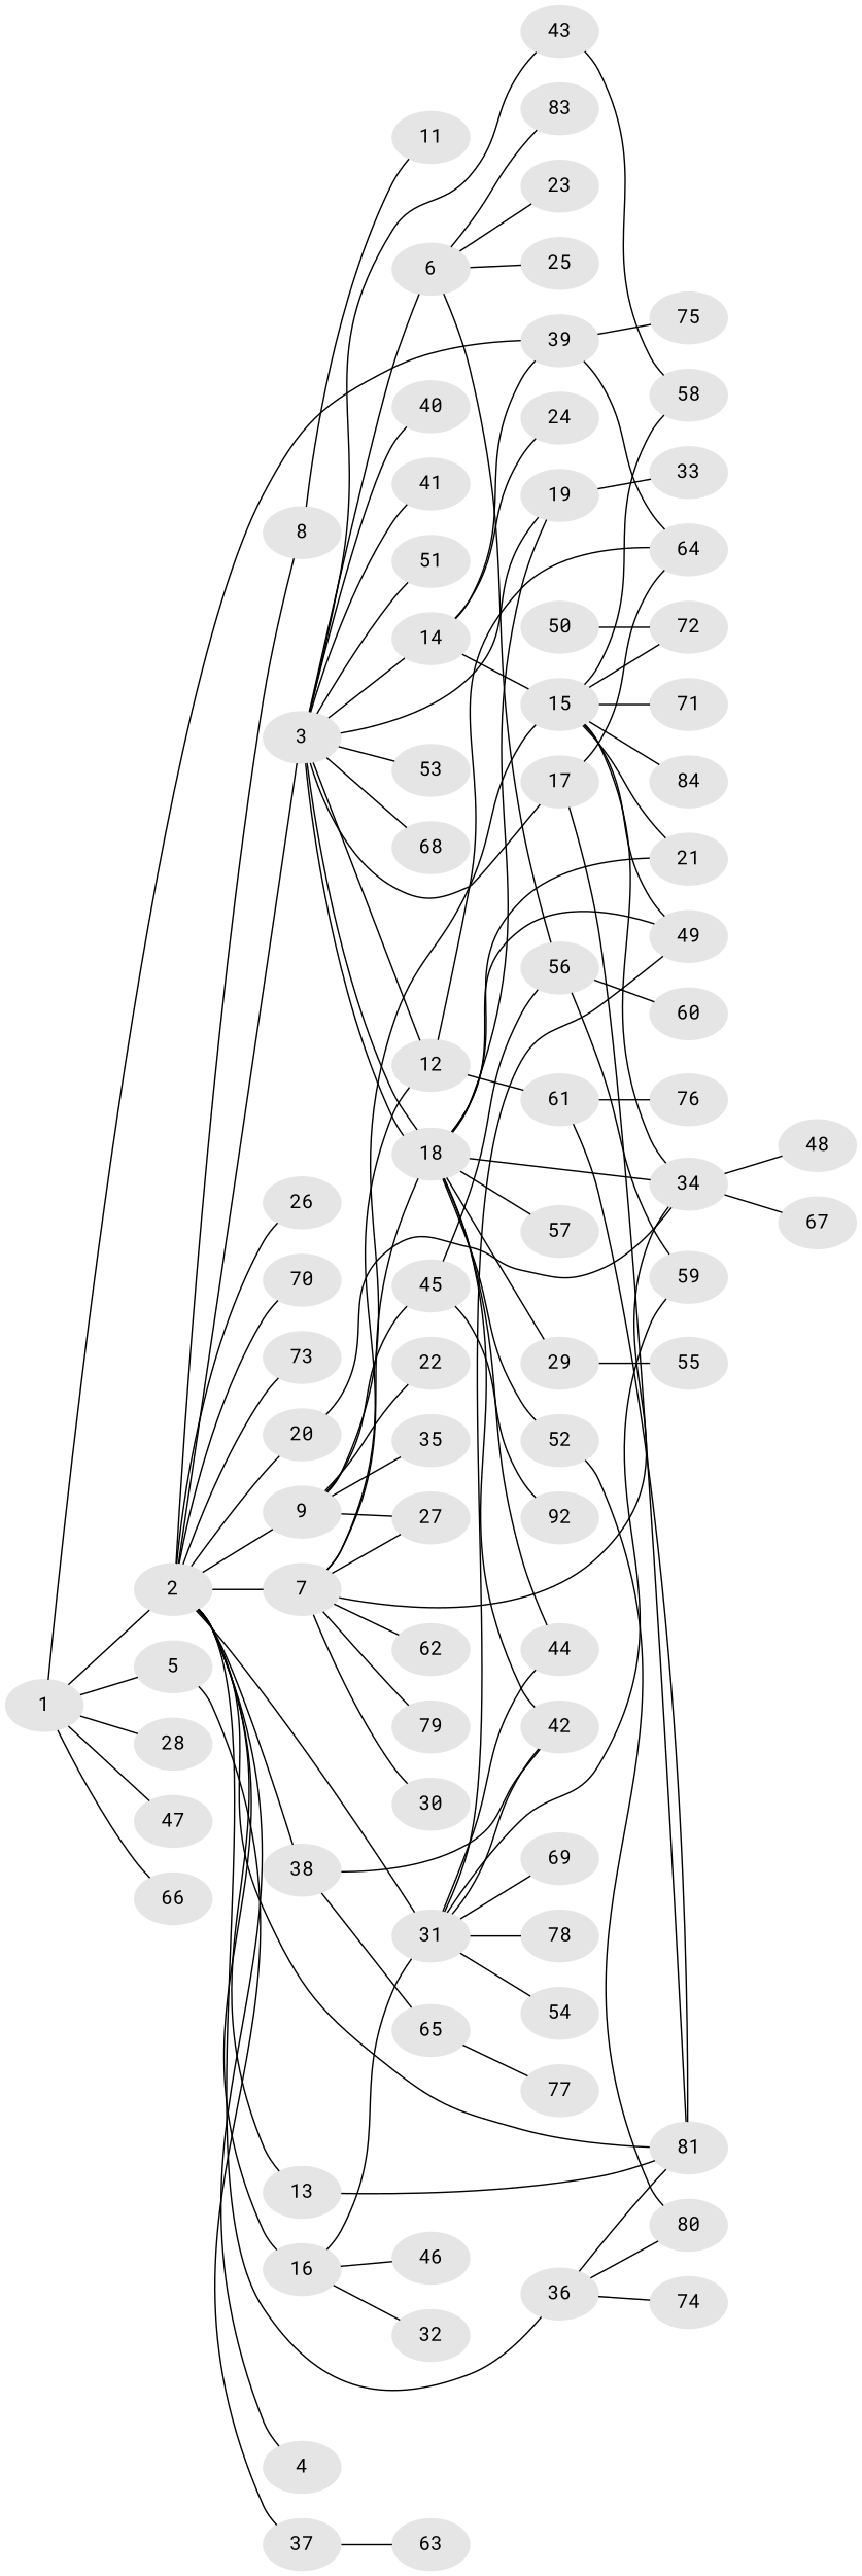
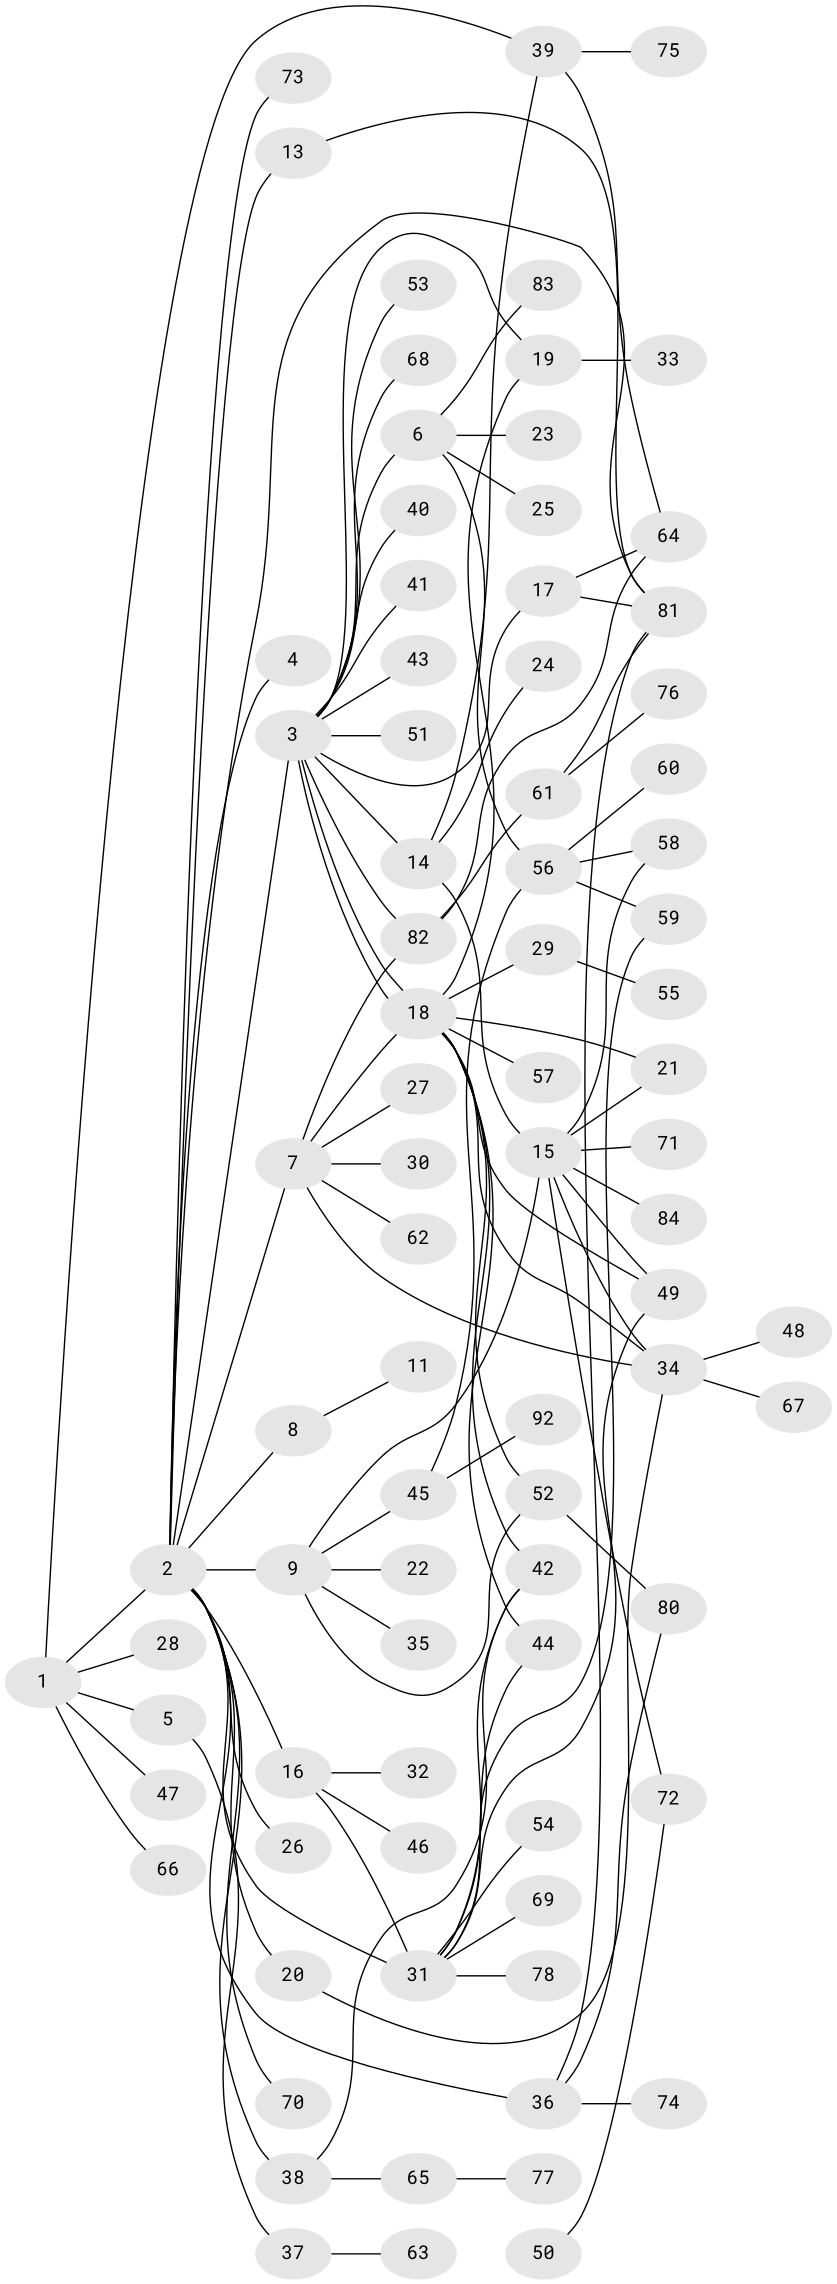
  graph {
    fontname="Roboto Mono"
    rankdir=LR
    node [color=gray90 fontname="Roboto Mono" style=filled]
    edge [fontname="Roboto Mono"]
    1
    2
    5
    28
    39
    47
    66
    3
    4
    7
    8
    9
    13
    16
    20
    26
    31
    36
    38
    70
    73
    81
    37
    64
    75
    6
-   12
+   12 [label=82]
    14
    17
    18
    19
    40
    41
    43
    51
    53
    68
    27
    30
    34
    62
-   79
    11
    15
    22
    35
    45
    32
    46
    49
    42
    44
    54
    59
    69
    78
    74
    80
    65
    23
    25
    56
    83
    61
    24
    21
    29
    52
    57
    33
    63
    58
    60
    48
    67
    71
    72
    84
    n79 [label=92]
    77
    76
    50
    55
    1 -- 2
    1 -- 5
    1 -- 28
    1 -- 39
    1 -- 47
    1 -- 66
    2 -- 3
    2 -- 4
    2 -- 7
    2 -- 8
    2 -- 9
    2 -- 13
    2 -- 16
    2 -- 20
    2 -- 26
    2 -- 31
    2 -- 36
    2 -- 38
    2 -- 70
    2 -- 73
    2 -- 81
    5 -- 37
    39 -- 64
    39 -- 75
    3 -- 6
    3 -- 12
    3 -- 14
    3 -- 17
    3 -- 18
    3 -- 18
    3 -- 19
    3 -- 40
    3 -- 41
    3 -- 43
    3 -- 51
    3 -- 53
    3 -- 68
    7 -- 12
    7 -- 18
    7 -- 27
    7 -- 30
    7 -- 34
    7 -- 62
-   7 -- 79
    8 -- 11
-   9 -- 27
+   9 -- 52
    9 -- 15
    9 -- 22
    9 -- 35
    9 -- 45
    13 -- 81
    16 -- 31
    16 -- 32
    16 -- 46
    20 -- 34
    31 -- 49
    31 -- 42
    31 -- 44
    31 -- 54
    31 -- 59
    31 -- 69
    31 -- 78
    36 -- 81
    36 -- 74
    36 -- 80
    38 -- 42
    38 -- 65
    37 -- 63
    6 -- 23
    6 -- 25
    6 -- 56
    6 -- 83
    12 -- 64
    12 -- 61
    14 -- 39
    14 -- 15
    14 -- 24
    17 -- 81
    17 -- 64
    18 -- 19
    18 -- 34
    18 -- 49
    18 -- 42
    18 -- 44
    18 -- 21
    18 -- 29
    18 -- 52
    18 -- 57
    19 -- 33
    34 -- 48
    34 -- 67
    15 -- 34
    15 -- 49
    15 -- 21
    15 -- 58
    15 -- 71
    15 -- 72
    15 -- 84
    45 -- 56
    45 -- n79
    65 -- 77
    56 -- 59
-   43 -- 58
+   56 -- 58
    56 -- 60
    61 -- 81
    61 -- 76
    29 -- 55
    52 -- 80
    50 -- 72
  }
